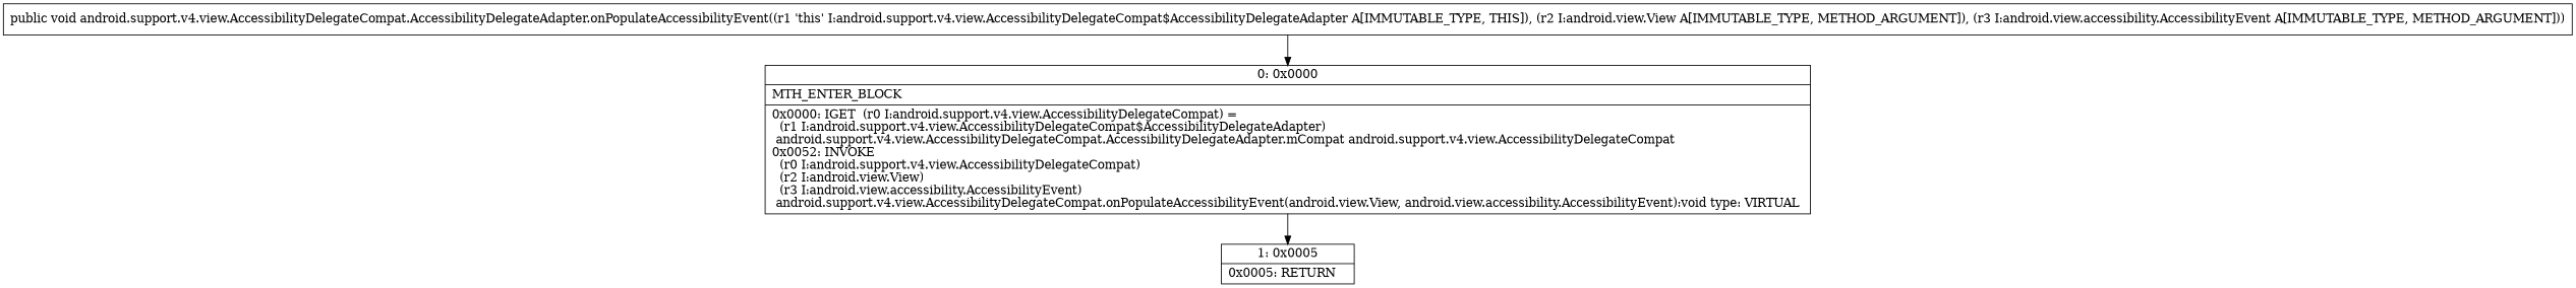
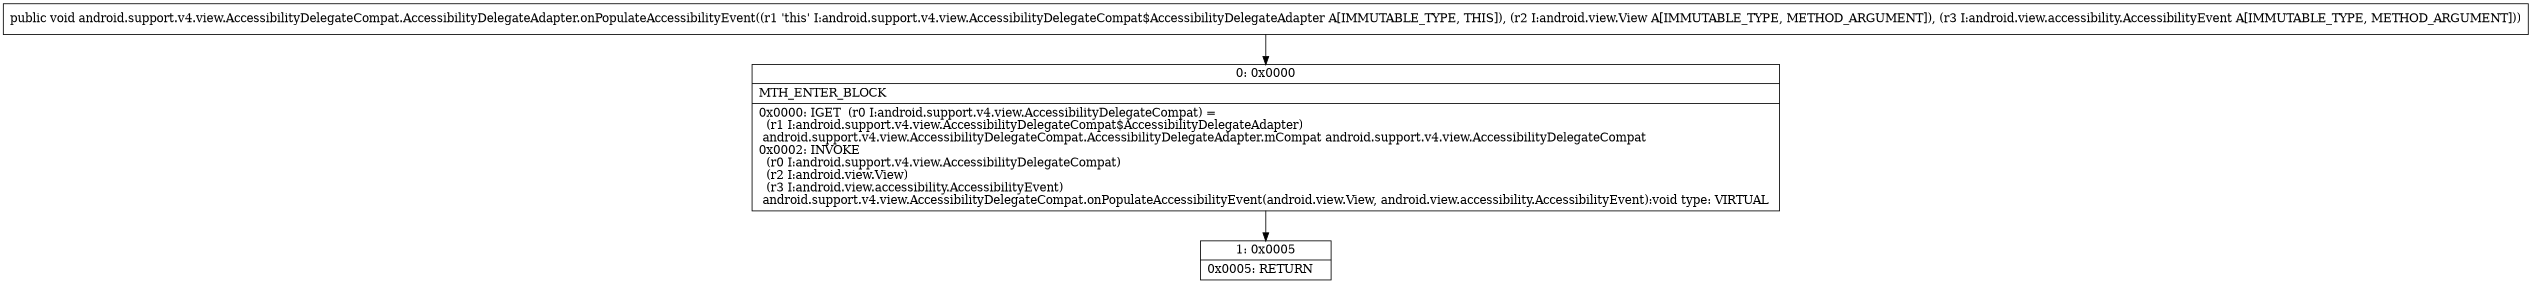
  digraph {
    node [shape=record]
-   n1 [label="{0\:\ 0x0000|MTH_ENTER_BLOCK\l|0x0000: IGET  (r0 I:android.support.v4.view.AccessibilityDelegateCompat) = \l  (r1 I:android.support.v4.view.AccessibilityDelegateCompat$AccessibilityDelegateAdapter)\l android.support.v4.view.AccessibilityDelegateCompat.AccessibilityDelegateAdapter.mCompat android.support.v4.view.AccessibilityDelegateCompat \l0x0052: INVOKE  \l  (r0 I:android.support.v4.view.AccessibilityDelegateCompat)\l  (r2 I:android.view.View)\l  (r3 I:android.view.accessibility.AccessibilityEvent)\l android.support.v4.view.AccessibilityDelegateCompat.onPopulateAccessibilityEvent(android.view.View, android.view.accessibility.AccessibilityEvent):void type: VIRTUAL \l}"]
+   n1 [label="{0\:\ 0x0000|MTH_ENTER_BLOCK\l|0x0000: IGET  (r0 I:android.support.v4.view.AccessibilityDelegateCompat) = \l  (r1 I:android.support.v4.view.AccessibilityDelegateCompat$AccessibilityDelegateAdapter)\l android.support.v4.view.AccessibilityDelegateCompat.AccessibilityDelegateAdapter.mCompat android.support.v4.view.AccessibilityDelegateCompat \l0x0002: INVOKE  \l  (r0 I:android.support.v4.view.AccessibilityDelegateCompat)\l  (r2 I:android.view.View)\l  (r3 I:android.view.accessibility.AccessibilityEvent)\l android.support.v4.view.AccessibilityDelegateCompat.onPopulateAccessibilityEvent(android.view.View, android.view.accessibility.AccessibilityEvent):void type: VIRTUAL \l}"]
    n2 [label="{1\:\ 0x0005|0x0005: RETURN   \l}"]
    n3 [label="{public void android.support.v4.view.AccessibilityDelegateCompat.AccessibilityDelegateAdapter.onPopulateAccessibilityEvent((r1 'this' I:android.support.v4.view.AccessibilityDelegateCompat$AccessibilityDelegateAdapter A[IMMUTABLE_TYPE, THIS]), (r2 I:android.view.View A[IMMUTABLE_TYPE, METHOD_ARGUMENT]), (r3 I:android.view.accessibility.AccessibilityEvent A[IMMUTABLE_TYPE, METHOD_ARGUMENT])) }"]
    n1 -> n2
    n3 -> n1
  }
